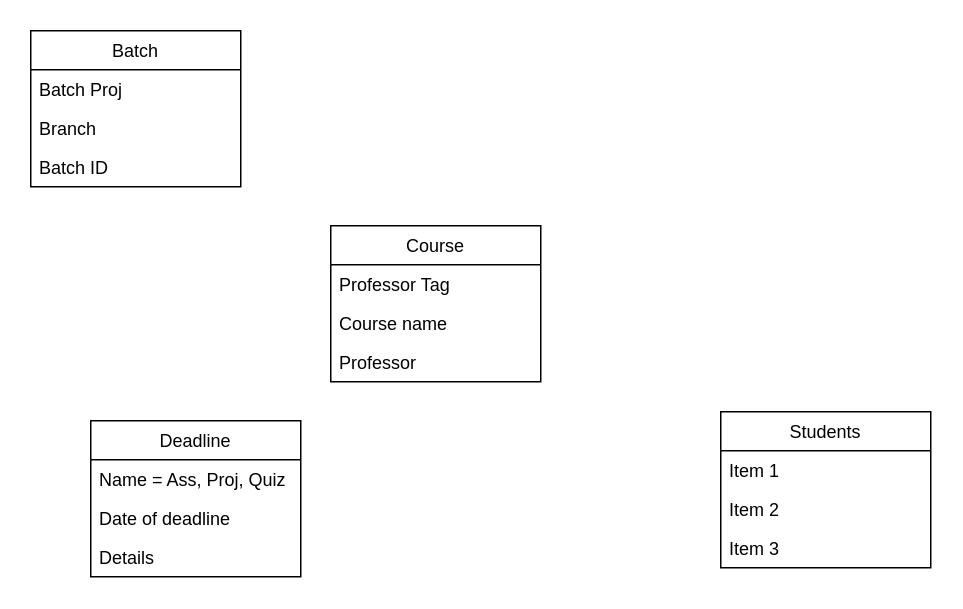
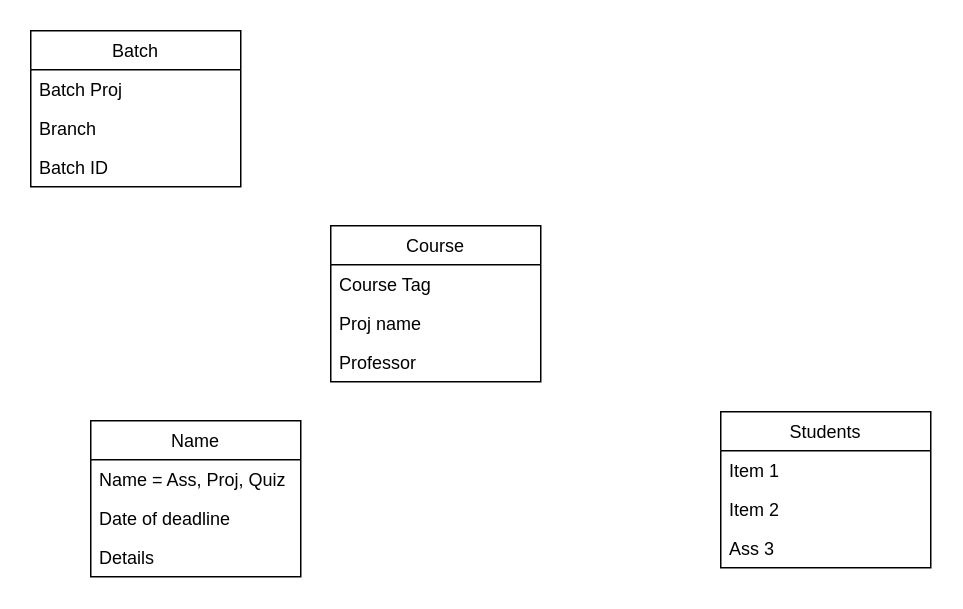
  <mxCell id="0" />
  <mxCell id="1" parent="0" />
  <mxCell id="2" value="Batch" style="swimlane;fontStyle=0;childLayout=stackLayout;horizontal=1;startSize=26;horizontalStack=0;resizeParent=1;resizeParentMax=0;resizeLast=0;collapsible=1;marginBottom=0;" vertex="1" parent="1"><mxGeometry x="20" y="20" width="140" height="104" as="geometry" /></mxCell>
  <mxCell id="3" value="Batch Proj" style="text;strokeColor=none;fillColor=none;align=left;verticalAlign=top;spacingLeft=4;spacingRight=4;overflow=hidden;rotatable=0;points=[[0,0.5],[1,0.5]];portConstraint=eastwest;" vertex="1" parent="2"><mxGeometry y="26" width="140" height="26" as="geometry" /></mxCell>
  <mxCell id="4" value="Branch" style="text;strokeColor=none;fillColor=none;align=left;verticalAlign=top;spacingLeft=4;spacingRight=4;overflow=hidden;rotatable=0;points=[[0,0.5],[1,0.5]];portConstraint=eastwest;" vertex="1" parent="2"><mxGeometry y="52" width="140" height="26" as="geometry" /></mxCell>
  <mxCell id="5" value="Batch ID" style="text;strokeColor=none;fillColor=none;align=left;verticalAlign=top;spacingLeft=4;spacingRight=4;overflow=hidden;rotatable=0;points=[[0,0.5],[1,0.5]];portConstraint=eastwest;" vertex="1" parent="2"><mxGeometry y="78" width="140" height="26" as="geometry" /></mxCell>
- <mxCell id="6" value="Deadline" style="swimlane;fontStyle=0;childLayout=stackLayout;horizontal=1;startSize=26;horizontalStack=0;resizeParent=1;resizeParentMax=0;resizeLast=0;collapsible=1;marginBottom=0;" vertex="1" parent="1"><mxGeometry x="60" y="280" width="140" height="104" as="geometry" /></mxCell>
+ <mxCell id="6" value="Name" style="swimlane;fontStyle=0;childLayout=stackLayout;horizontal=1;startSize=26;horizontalStack=0;resizeParent=1;resizeParentMax=0;resizeLast=0;collapsible=1;marginBottom=0;" vertex="1" parent="1"><mxGeometry x="60" y="280" width="140" height="104" as="geometry" /></mxCell>
  <mxCell id="7" value="Name = Ass, Proj, Quiz" style="text;strokeColor=none;fillColor=none;align=left;verticalAlign=top;spacingLeft=4;spacingRight=4;overflow=hidden;rotatable=0;points=[[0,0.5],[1,0.5]];portConstraint=eastwest;" vertex="1" parent="6"><mxGeometry y="26" width="140" height="26" as="geometry" /></mxCell>
  <mxCell id="8" value="Date of deadline" style="text;strokeColor=none;fillColor=none;align=left;verticalAlign=top;spacingLeft=4;spacingRight=4;overflow=hidden;rotatable=0;points=[[0,0.5],[1,0.5]];portConstraint=eastwest;" vertex="1" parent="6"><mxGeometry y="52" width="140" height="26" as="geometry" /></mxCell>
  <mxCell id="9" value="Details" style="text;strokeColor=none;fillColor=none;align=left;verticalAlign=top;spacingLeft=4;spacingRight=4;overflow=hidden;rotatable=0;points=[[0,0.5],[1,0.5]];portConstraint=eastwest;" vertex="1" parent="6"><mxGeometry y="78" width="140" height="26" as="geometry" /></mxCell>
  <mxCell id="10" value="Students" style="swimlane;fontStyle=0;childLayout=stackLayout;horizontal=1;startSize=26;horizontalStack=0;resizeParent=1;resizeParentMax=0;resizeLast=0;collapsible=1;marginBottom=0;" vertex="1" parent="1"><mxGeometry x="480" y="274" width="140" height="104" as="geometry" /></mxCell>
  <mxCell id="11" value="Item 1" style="text;strokeColor=none;fillColor=none;align=left;verticalAlign=top;spacingLeft=4;spacingRight=4;overflow=hidden;rotatable=0;points=[[0,0.5],[1,0.5]];portConstraint=eastwest;" vertex="1" parent="10"><mxGeometry y="26" width="140" height="26" as="geometry" /></mxCell>
  <mxCell id="12" value="Item 2" style="text;strokeColor=none;fillColor=none;align=left;verticalAlign=top;spacingLeft=4;spacingRight=4;overflow=hidden;rotatable=0;points=[[0,0.5],[1,0.5]];portConstraint=eastwest;" vertex="1" parent="10"><mxGeometry y="52" width="140" height="26" as="geometry" /></mxCell>
- <mxCell id="13" value="Item 3" style="text;strokeColor=none;fillColor=none;align=left;verticalAlign=top;spacingLeft=4;spacingRight=4;overflow=hidden;rotatable=0;points=[[0,0.5],[1,0.5]];portConstraint=eastwest;" vertex="1" parent="10"><mxGeometry y="78" width="140" height="26" as="geometry" /></mxCell>
+ <mxCell id="13" value="Ass 3" style="text;strokeColor=none;fillColor=none;align=left;verticalAlign=top;spacingLeft=4;spacingRight=4;overflow=hidden;rotatable=0;points=[[0,0.5],[1,0.5]];portConstraint=eastwest;" vertex="1" parent="10"><mxGeometry y="78" width="140" height="26" as="geometry" /></mxCell>
  <mxCell id="14" value="Course" style="swimlane;fontStyle=0;childLayout=stackLayout;horizontal=1;startSize=26;horizontalStack=0;resizeParent=1;resizeParentMax=0;resizeLast=0;collapsible=1;marginBottom=0;" vertex="1" parent="1"><mxGeometry x="220" y="150" width="140" height="104" as="geometry" /></mxCell>
- <mxCell id="15" value="Professor Tag" style="text;strokeColor=none;fillColor=none;align=left;verticalAlign=top;spacingLeft=4;spacingRight=4;overflow=hidden;rotatable=0;points=[[0,0.5],[1,0.5]];portConstraint=eastwest;" vertex="1" parent="14"><mxGeometry y="26" width="140" height="26" as="geometry" /></mxCell>
- <mxCell id="16" value="Course name" style="text;strokeColor=none;fillColor=none;align=left;verticalAlign=top;spacingLeft=4;spacingRight=4;overflow=hidden;rotatable=0;points=[[0,0.5],[1,0.5]];portConstraint=eastwest;" vertex="1" parent="14"><mxGeometry y="52" width="140" height="26" as="geometry" /></mxCell>
+ <mxCell id="15" value="Course Tag" style="text;strokeColor=none;fillColor=none;align=left;verticalAlign=top;spacingLeft=4;spacingRight=4;overflow=hidden;rotatable=0;points=[[0,0.5],[1,0.5]];portConstraint=eastwest;" vertex="1" parent="14"><mxGeometry y="26" width="140" height="26" as="geometry" /></mxCell>
+ <mxCell id="16" value="Proj name" style="text;strokeColor=none;fillColor=none;align=left;verticalAlign=top;spacingLeft=4;spacingRight=4;overflow=hidden;rotatable=0;points=[[0,0.5],[1,0.5]];portConstraint=eastwest;" vertex="1" parent="14"><mxGeometry y="52" width="140" height="26" as="geometry" /></mxCell>
  <mxCell id="17" value="Professor" style="text;strokeColor=none;fillColor=none;align=left;verticalAlign=top;spacingLeft=4;spacingRight=4;overflow=hidden;rotatable=0;points=[[0,0.5],[1,0.5]];portConstraint=eastwest;" vertex="1" parent="14"><mxGeometry y="78" width="140" height="26" as="geometry" /></mxCell>
